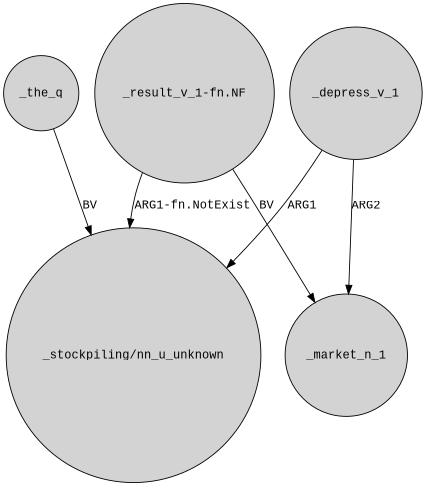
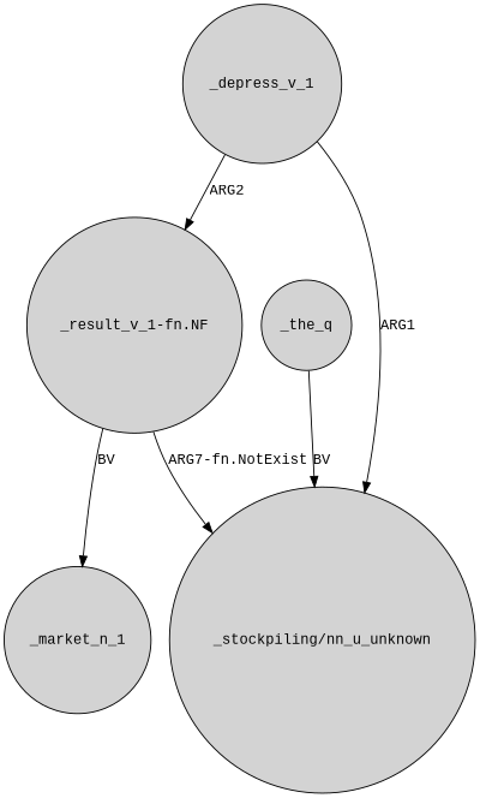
  digraph {
    fontname="Liberation Mono"
    node [fontname="Liberation Mono" shape=circle style=filled]
    edge [fontname="Liberation Mono"]
    "_result_v_1-fn.NF"
    "_stockpiling/nn_u_unknown"
    _market_n_1
    _the_q
    _depress_v_1
-   "_result_v_1-fn.NF" -> "_stockpiling/nn_u_unknown" [label="ARG1-fn.NotExist"]
+   "_result_v_1-fn.NF" -> "_stockpiling/nn_u_unknown" [label="ARG7-fn.NotExist"]
    "_result_v_1-fn.NF" -> _market_n_1 [label=BV]
    _the_q -> "_stockpiling/nn_u_unknown" [label=BV]
    _depress_v_1 -> "_stockpiling/nn_u_unknown" [label=ARG1]
-   _depress_v_1 -> _market_n_1 [label=ARG2]
+   _depress_v_1 -> "_result_v_1-fn.NF" [label=ARG2]
  }
